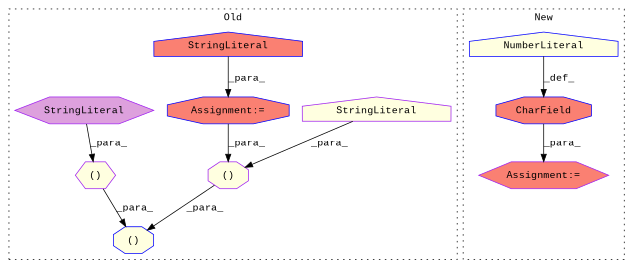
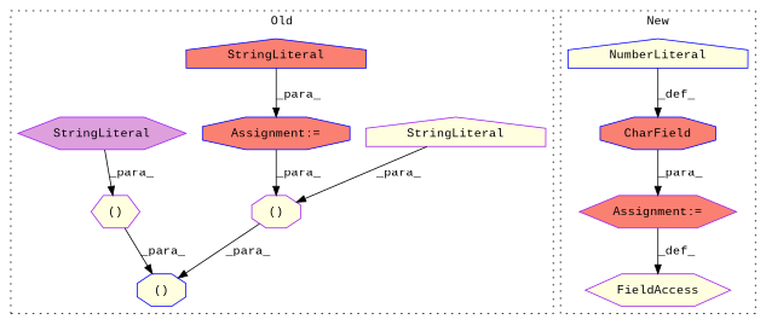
  digraph {
    fontname="Liberation Mono"
    node [a=106 color=purple fillcolor=lightyellow fontname="Liberation Mono" l=1 shape=octagon style=filled]
    edge [fontname="Liberation Mono"]
    n1 [l=28 label="()" s=6919]
    n2 [a=45 l=6 label=StringLiteral s=6941 shape=house]
    n3 [color=blue l=416 label="()" s=6532]
    n4 [a=7 color=blue fillcolor=salmon label="Assignment:=" s=6497]
    n5 [l=40 label="()" s=6738 shape=hexagon]
    n6 [a=45 color=blue fillcolor=salmon l=3 label=StringLiteral s=6498 shape=house]
    n7 [a=45 fillcolor=plum l=17 label=StringLiteral s=6761 shape=hexagon]
    n8 [a=32 color=blue fillcolor=salmon l="10,1" label=CharField s="7068,7151"]
    n9 [a=34 color=blue label=NumberLiteral s=7078 shape=house]
+   n10 [a=22 l=14 label=FieldAccess s=7046 shape=hexagon]
    n11 [a=7 fillcolor=salmon label="Assignment:=" s=7060 shape=hexagon]
    subgraph cluster_1 {
      label=Old
      style=dotted
      n1
      n2
      n3
      n4
      n5
      n6
      n7
    }
    subgraph cluster_2 {
      label=New
      style=dotted
      n8
      n9
+     n10
      n11
    }
    n1 -> n3 [label=_para_]
    n2 -> n1 [label=_para_]
    n4 -> n1 [label=_para_]
    n5 -> n3 [label=_para_]
    n6 -> n4 [label=_para_]
    n7 -> n5 [label=_para_]
    n8 -> n11 [label=_para_]
    n9 -> n8 [label=_def_]
+   n11 -> n10 [label=_def_]
  }
